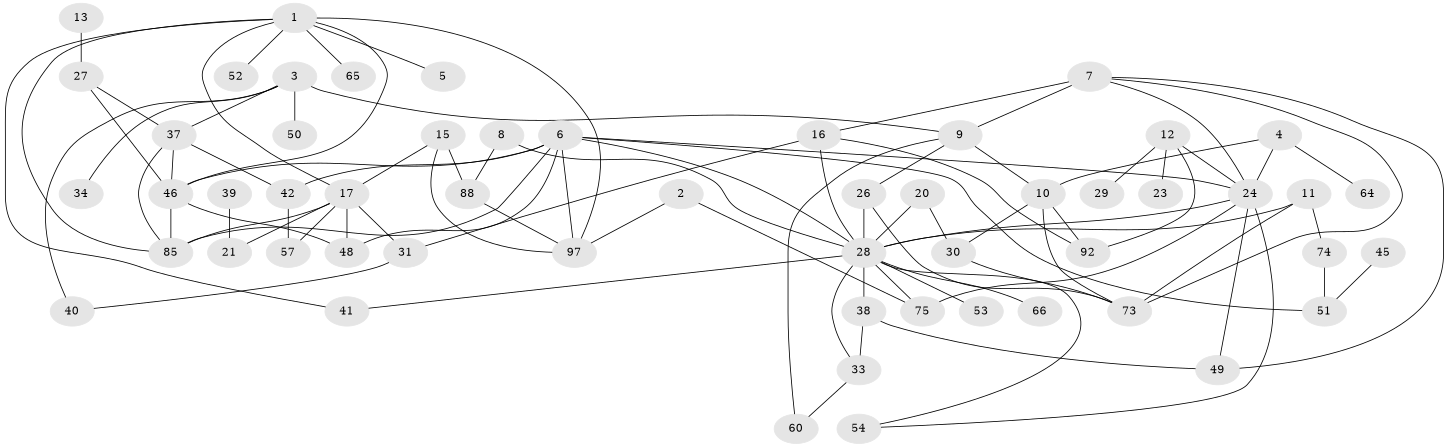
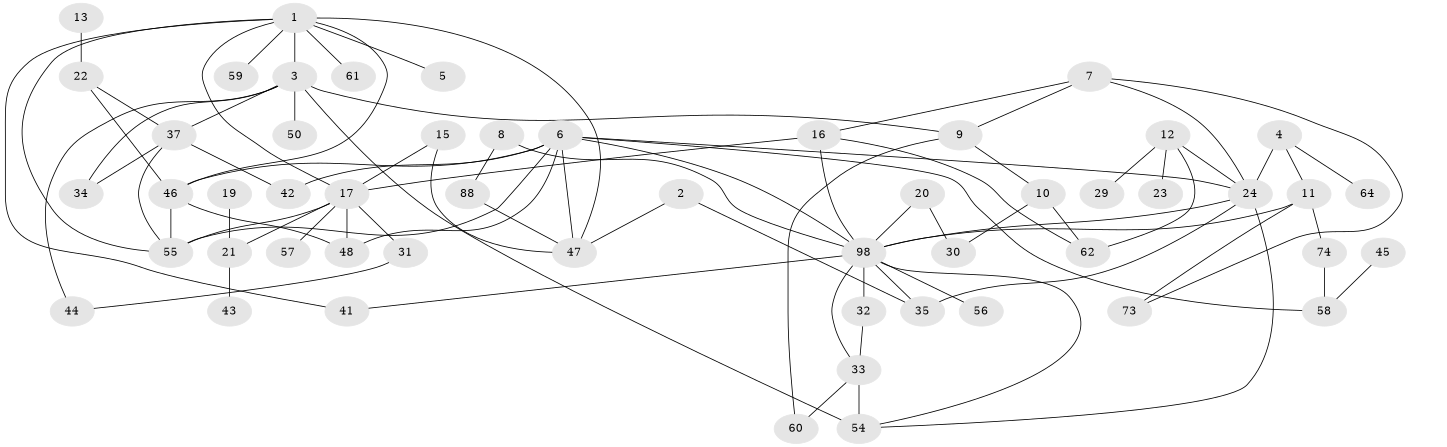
  graph {
    node [color=gray90 style=filled]
    edge [weight=1.0]
    1
    3
    5
    17
    41
    46
-   47 [label=97]
-   52
-   55 [label=85]
-   65
+   47
+   52 [label=59]
+   55
+   65 [label=61]
    9
    34
    37
-   44 [label=40]
+   44
    50
    54
    48
    21
    31
    57
    2
-   35 [label=75]
+   35
    10
-   26
    60
    42
    4
    11
    24
    64
-   28
+   28 [label=98]
    n32 [label=73]
    n33 [label=74]
-   49
    6
-   58 [label=51]
-   32 [label=38]
+   58
+   32
    33
-   56 [label=53]
-   66
+   56
    7
    16
-   62 [label=92]
+   62
    8
    n45 [label=88]
    30
    12
    23
    29
    13
-   22 [label=27]
+   22
    15
-   19 [label=39]
+   43
+   19
    20
    45
+   1 -- 3
    1 -- 5
    1 -- 17
    1 -- 41
    1 -- 46
    1 -- 47
    1 -- 52
    1 -- 55
    1 -- 65
    3 -- 9
    3 -- 34
    3 -- 37 [weight=2.0]
    3 -- 44
    3 -- 50
+   3 -- 54
    17 -- 55
    17 -- 48
    17 -- 21
    17 -- 31
    17 -- 57 [weight=2.0]
    46 -- 55
    46 -- 48 [weight=2.0]
    9 -- 10
-   9 -- 26
    9 -- 60
-   37 -- 46
+   37 -- 34
    37 -- 55
    37 -- 42
+   21 -- 43
    31 -- 44
    2 -- 47
    2 -- 35
-   10 -- n32
    10 -- 62
    10 -- 30
-   26 -- 28
-   26 -- n32
-   42 -- 57
-   4 -- 10
+   4 -- 11
    4 -- 24
    4 -- 64
    11 -- 28
    11 -- n32
    11 -- n33
    24 -- 54
    24 -- 35
    24 -- 28
-   24 -- 49
    28 -- 41
    28 -- 54
    28 -- 35
    28 -- 32
    28 -- 33
    28 -- 56
-   28 -- 66
    n33 -- 58
    6 -- 46
    6 -- 47
    6 -- 55
    6 -- 48
    6 -- 42
    6 -- 24
    6 -- 28
    6 -- 58
-   32 -- 49
    32 -- 33
+   33 -- 54 [weight=2.0]
    33 -- 60
    7 -- 9 [weight=2.0]
    7 -- 24
    7 -- n32
-   7 -- 49
    7 -- 16
-   16 -- 31
+   16 -- 17
    16 -- 28
    16 -- 62
    8 -- 28
    8 -- n45
    n45 -- 47
-   30 -- n32
    12 -- 24
    12 -- 62
    12 -- 23
    12 -- 29
    13 -- 22
    22 -- 46 [weight=2.0]
    22 -- 37
    15 -- 17
    15 -- 47
-   15 -- n45
    19 -- 21
    20 -- 28
    20 -- 30
    45 -- 58
  }
